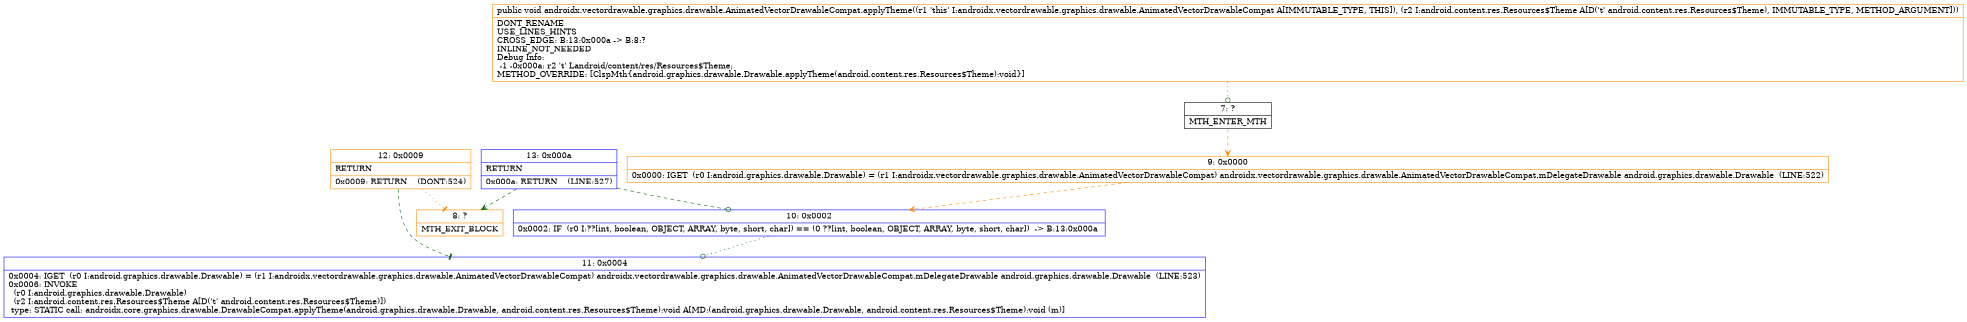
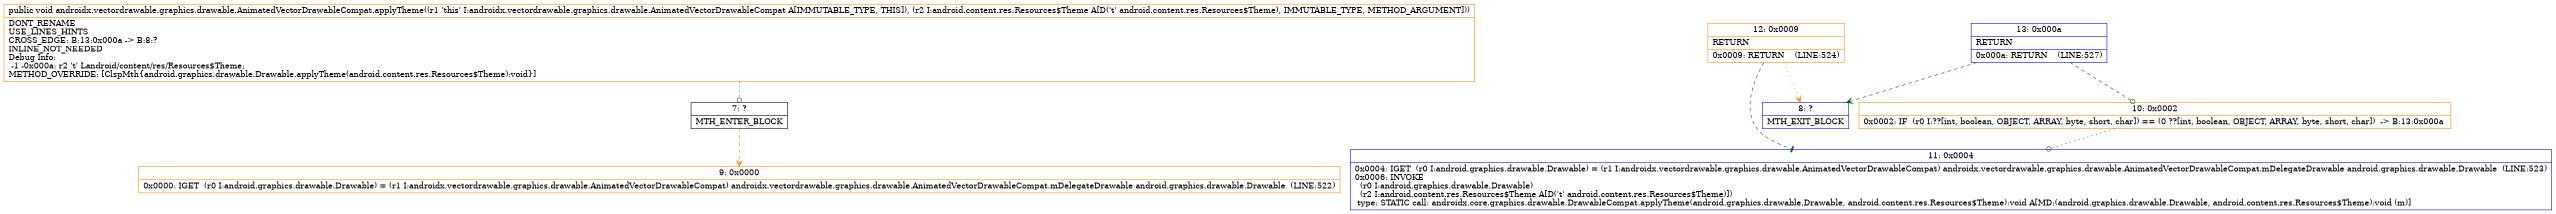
  digraph {
    node [color=darkorange shape=record]
    edge [arrowhead=vee color=darkgreen style=dashed]
-   n1 [color=black label="{7\:\ ?|MTH_ENTER_MTH\l}"]
+   n1 [color=black label="{7\:\ ?|MTH_ENTER_BLOCK\l}"]
    n2 [label="{9\:\ 0x0000|0x0000: IGET  (r0 I:android.graphics.drawable.Drawable) = (r1 I:androidx.vectordrawable.graphics.drawable.AnimatedVectorDrawableCompat) androidx.vectordrawable.graphics.drawable.AnimatedVectorDrawableCompat.mDelegateDrawable android.graphics.drawable.Drawable  (LINE:522)\l}"]
-   n3 [color=blue label="{10\:\ 0x0002|0x0002: IF  (r0 I:??[int, boolean, OBJECT, ARRAY, byte, short, char]) == (0 ??[int, boolean, OBJECT, ARRAY, byte, short, char])  \-\> B:13:0x000a \l}"]
+   n3 [label="{10\:\ 0x0002|0x0002: IF  (r0 I:??[int, boolean, OBJECT, ARRAY, byte, short, char]) == (0 ??[int, boolean, OBJECT, ARRAY, byte, short, char])  \-\> B:13:0x000a \l}"]
    n4 [color=blue label="{11\:\ 0x0004|0x0004: IGET  (r0 I:android.graphics.drawable.Drawable) = (r1 I:androidx.vectordrawable.graphics.drawable.AnimatedVectorDrawableCompat) androidx.vectordrawable.graphics.drawable.AnimatedVectorDrawableCompat.mDelegateDrawable android.graphics.drawable.Drawable  (LINE:523)\l0x0006: INVOKE  \l  (r0 I:android.graphics.drawable.Drawable)\l  (r2 I:android.content.res.Resources$Theme A[D('t' android.content.res.Resources$Theme)])\l type: STATIC call: androidx.core.graphics.drawable.DrawableCompat.applyTheme(android.graphics.drawable.Drawable, android.content.res.Resources$Theme):void A[MD:(android.graphics.drawable.Drawable, android.content.res.Resources$Theme):void (m)]\l}"]
    n5 [color=blue label="{13\:\ 0x000a|RETURN\l|0x000a: RETURN    (LINE:527)\l}"]
-   n6 [label="{8\:\ ?|MTH_EXIT_BLOCK\l}"]
-   n7 [label="{12\:\ 0x0009|RETURN\l|0x0009: RETURN    (DONT:524)\l}"]
+   n6 [color=blue label="{8\:\ ?|MTH_EXIT_BLOCK\l}"]
+   n7 [label="{12\:\ 0x0009|RETURN\l|0x0009: RETURN    (LINE:524)\l}"]
    n8 [label="{public void androidx.vectordrawable.graphics.drawable.AnimatedVectorDrawableCompat.applyTheme((r1 'this' I:androidx.vectordrawable.graphics.drawable.AnimatedVectorDrawableCompat A[IMMUTABLE_TYPE, THIS]), (r2 I:android.content.res.Resources$Theme A[D('t' android.content.res.Resources$Theme), IMMUTABLE_TYPE, METHOD_ARGUMENT]))  | DONT_RENAME\lUSE_LINES_HINTS\lCROSS_EDGE: B:13:0x000a \-\> B:8:?\lINLINE_NOT_NEEDED\lDebug Info:\l  \-1 \-0x000a: r2 't' Landroid\/content\/res\/Resources$Theme;\lMETHOD_OVERRIDE: [ClspMth\{android.graphics.drawable.Drawable.applyTheme(android.content.res.Resources$Theme):void\}]\l}"]
    n1 -> n2 [color=darkorange]
-   n2 -> n3 [color=darkorange]
    n3 -> n4 [arrowhead=odot style=dotted]
    n5 -> n3 [arrowhead=odot]
    n5 -> n6
    n7 -> n4 [arrowhead=tee]
-   n7 -> n6 [arrowhead=tee color=darkorange style=dotted]
+   n7 -> n6 [color=darkorange style=dotted]
    n8 -> n1 [arrowhead=odot style=dotted]
  }
